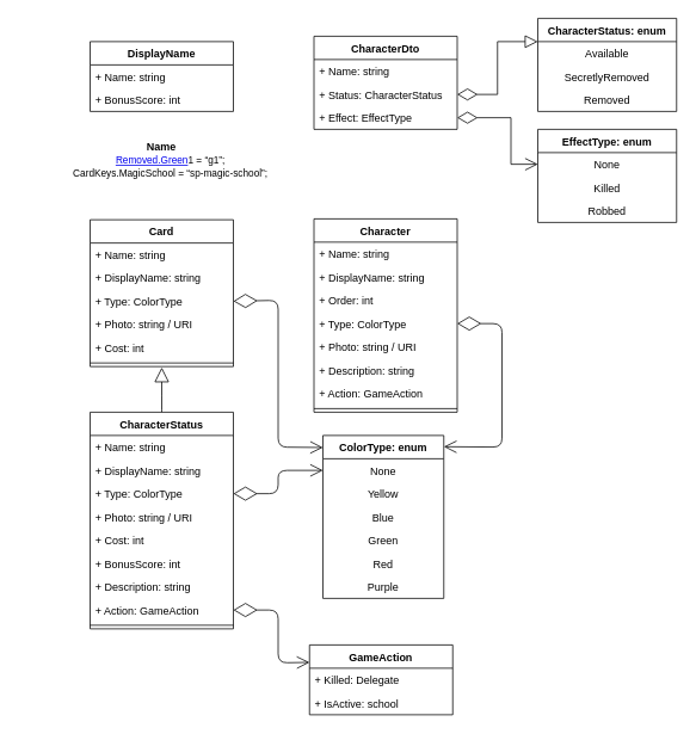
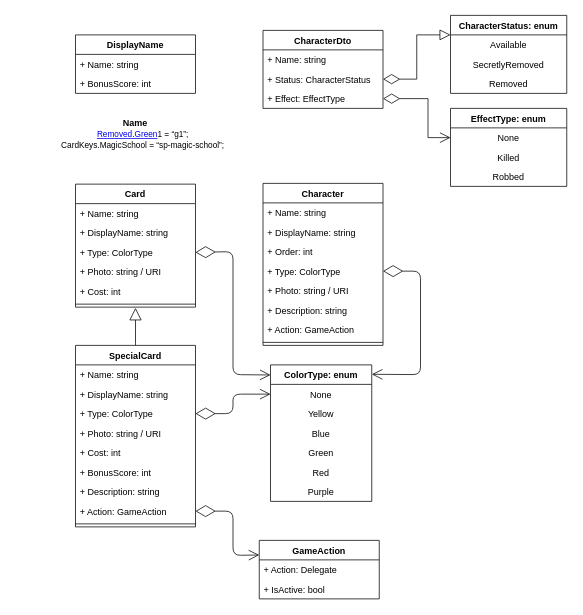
  <mxCell id="0" />
  <mxCell id="1" parent="0" />
  <mxCell id="2" style="edgeStyle=none;curved=1;rounded=0;orthogonalLoop=1;jettySize=auto;html=1;exitX=0.5;exitY=0;exitDx=0;exitDy=0;fontSize=12;endArrow=block;startSize=14;endSize=14;sourcePerimeterSpacing=8;targetPerimeterSpacing=8;endFill=0;" parent="1" source="3" edge="1"><mxGeometry relative="1" as="geometry"><mxPoint x="180" y="410" as="targetPoint" /></mxGeometry></mxCell>
- <mxCell id="3" value="CharacterStatus" style="swimlane;fontStyle=1;align=center;verticalAlign=top;childLayout=stackLayout;horizontal=1;startSize=26;horizontalStack=0;resizeParent=1;resizeParentMax=0;resizeLast=0;collapsible=1;marginBottom=0;hachureGap=4;pointerEvents=0;" parent="1" vertex="1"><mxGeometry x="100" y="460" width="160" height="242" as="geometry" /></mxCell>
+ <mxCell id="3" value="SpecialCard" style="swimlane;fontStyle=1;align=center;verticalAlign=top;childLayout=stackLayout;horizontal=1;startSize=26;horizontalStack=0;resizeParent=1;resizeParentMax=0;resizeLast=0;collapsible=1;marginBottom=0;hachureGap=4;pointerEvents=0;" parent="1" vertex="1"><mxGeometry x="100" y="460" width="160" height="242" as="geometry" /></mxCell>
  <mxCell id="4" value="+ Name: string" style="text;strokeColor=none;fillColor=none;align=left;verticalAlign=top;spacingLeft=4;spacingRight=4;overflow=hidden;rotatable=0;points=[[0,0.5],[1,0.5]];portConstraint=eastwest;" vertex="1" parent="3"><mxGeometry y="26" width="160" height="26" as="geometry" /></mxCell>
  <mxCell id="5" value="+ DisplayName: string" style="text;strokeColor=none;fillColor=none;align=left;verticalAlign=top;spacingLeft=4;spacingRight=4;overflow=hidden;rotatable=0;points=[[0,0.5],[1,0.5]];portConstraint=eastwest;" parent="3" vertex="1"><mxGeometry y="52" width="160" height="26" as="geometry" /></mxCell>
  <mxCell id="6" value="+ Type: ColorType" style="text;strokeColor=none;fillColor=none;align=left;verticalAlign=top;spacingLeft=4;spacingRight=4;overflow=hidden;rotatable=0;points=[[0,0.5],[1,0.5]];portConstraint=eastwest;" parent="3" vertex="1"><mxGeometry y="78" width="160" height="26" as="geometry" /></mxCell>
  <mxCell id="7" value="+ Photo: string / URI" style="text;strokeColor=none;fillColor=none;align=left;verticalAlign=top;spacingLeft=4;spacingRight=4;overflow=hidden;rotatable=0;points=[[0,0.5],[1,0.5]];portConstraint=eastwest;" parent="3" vertex="1"><mxGeometry y="104" width="160" height="26" as="geometry" /></mxCell>
  <mxCell id="8" value="+ Cost: int" style="text;strokeColor=none;fillColor=none;align=left;verticalAlign=top;spacingLeft=4;spacingRight=4;overflow=hidden;rotatable=0;points=[[0,0.5],[1,0.5]];portConstraint=eastwest;" parent="3" vertex="1"><mxGeometry y="130" width="160" height="26" as="geometry" /></mxCell>
  <mxCell id="9" value="+ BonusScore: int" style="text;strokeColor=none;fillColor=none;align=left;verticalAlign=top;spacingLeft=4;spacingRight=4;overflow=hidden;rotatable=0;points=[[0,0.5],[1,0.5]];portConstraint=eastwest;" parent="3" vertex="1"><mxGeometry y="156" width="160" height="26" as="geometry" /></mxCell>
  <mxCell id="10" value="+ Description: string" style="text;strokeColor=none;fillColor=none;align=left;verticalAlign=top;spacingLeft=4;spacingRight=4;overflow=hidden;rotatable=0;points=[[0,0.5],[1,0.5]];portConstraint=eastwest;" parent="3" vertex="1"><mxGeometry y="182" width="160" height="26" as="geometry" /></mxCell>
  <mxCell id="11" value="+ Action: GameAction" style="text;strokeColor=none;fillColor=none;align=left;verticalAlign=top;spacingLeft=4;spacingRight=4;overflow=hidden;rotatable=0;points=[[0,0.5],[1,0.5]];portConstraint=eastwest;" parent="3" vertex="1"><mxGeometry y="208" width="160" height="26" as="geometry" /></mxCell>
  <mxCell id="12" value="" style="line;strokeWidth=1;fillColor=none;align=left;verticalAlign=middle;spacingTop=-1;spacingLeft=3;spacingRight=3;rotatable=0;labelPosition=right;points=[];portConstraint=eastwest;hachureGap=4;pointerEvents=0;labelBackgroundColor=none;fontSize=12;html=0;" parent="3" vertex="1"><mxGeometry y="234" width="160" height="8" as="geometry" /></mxCell>
  <mxCell id="13" value="Character" style="swimlane;fontStyle=1;align=center;verticalAlign=top;childLayout=stackLayout;horizontal=1;startSize=26;horizontalStack=0;resizeParent=1;resizeParentMax=0;resizeLast=0;collapsible=1;marginBottom=0;hachureGap=4;pointerEvents=0;" parent="1" vertex="1"><mxGeometry x="350" y="244" width="160" height="216" as="geometry" /></mxCell>
  <mxCell id="14" value="+ Name: string" style="text;strokeColor=none;fillColor=none;align=left;verticalAlign=top;spacingLeft=4;spacingRight=4;overflow=hidden;rotatable=0;points=[[0,0.5],[1,0.5]];portConstraint=eastwest;" vertex="1" parent="13"><mxGeometry y="26" width="160" height="26" as="geometry" /></mxCell>
  <mxCell id="15" value="+ DisplayName: string" style="text;strokeColor=none;fillColor=none;align=left;verticalAlign=top;spacingLeft=4;spacingRight=4;overflow=hidden;rotatable=0;points=[[0,0.5],[1,0.5]];portConstraint=eastwest;" parent="13" vertex="1"><mxGeometry y="52" width="160" height="26" as="geometry" /></mxCell>
  <mxCell id="16" value="+ Order: int" style="text;strokeColor=none;fillColor=none;align=left;verticalAlign=top;spacingLeft=4;spacingRight=4;overflow=hidden;rotatable=0;points=[[0,0.5],[1,0.5]];portConstraint=eastwest;" parent="13" vertex="1"><mxGeometry y="78" width="160" height="26" as="geometry" /></mxCell>
  <mxCell id="17" value="+ Type: ColorType" style="text;strokeColor=none;fillColor=none;align=left;verticalAlign=top;spacingLeft=4;spacingRight=4;overflow=hidden;rotatable=0;points=[[0,0.5],[1,0.5]];portConstraint=eastwest;" parent="13" vertex="1"><mxGeometry y="104" width="160" height="26" as="geometry" /></mxCell>
  <mxCell id="18" value="+ Photo: string / URI" style="text;strokeColor=none;fillColor=none;align=left;verticalAlign=top;spacingLeft=4;spacingRight=4;overflow=hidden;rotatable=0;points=[[0,0.5],[1,0.5]];portConstraint=eastwest;" parent="13" vertex="1"><mxGeometry y="130" width="160" height="26" as="geometry" /></mxCell>
  <mxCell id="19" value="+ Description: string" style="text;strokeColor=none;fillColor=none;align=left;verticalAlign=top;spacingLeft=4;spacingRight=4;overflow=hidden;rotatable=0;points=[[0,0.5],[1,0.5]];portConstraint=eastwest;" parent="13" vertex="1"><mxGeometry y="156" width="160" height="26" as="geometry" /></mxCell>
  <mxCell id="20" value="+ Action: GameAction" style="text;strokeColor=none;fillColor=none;align=left;verticalAlign=top;spacingLeft=4;spacingRight=4;overflow=hidden;rotatable=0;points=[[0,0.5],[1,0.5]];portConstraint=eastwest;" parent="13" vertex="1"><mxGeometry y="182" width="160" height="26" as="geometry" /></mxCell>
  <mxCell id="21" value="" style="line;strokeWidth=1;fillColor=none;align=left;verticalAlign=middle;spacingTop=-1;spacingLeft=3;spacingRight=3;rotatable=0;labelPosition=right;points=[];portConstraint=eastwest;hachureGap=4;pointerEvents=0;labelBackgroundColor=none;fontSize=12;html=0;" parent="13" vertex="1"><mxGeometry y="208" width="160" height="8" as="geometry" /></mxCell>
  <mxCell id="22" value="ColorType: enum" style="swimlane;fontStyle=1;align=center;verticalAlign=top;childLayout=stackLayout;horizontal=1;startSize=26;horizontalStack=0;resizeParent=1;resizeParentMax=0;resizeLast=0;collapsible=1;marginBottom=0;hachureGap=4;pointerEvents=0;labelBackgroundColor=none;fontSize=12;fillColor=none;html=0;" parent="1" vertex="1"><mxGeometry x="360" y="486" width="135" height="182" as="geometry" /></mxCell>
  <mxCell id="23" value="None" style="text;strokeColor=none;fillColor=none;align=center;verticalAlign=top;spacingLeft=4;spacingRight=4;overflow=hidden;rotatable=0;points=[[0,0.5],[1,0.5]];portConstraint=eastwest;hachureGap=4;pointerEvents=0;labelBackgroundColor=none;fontSize=12;html=0;" parent="22" vertex="1"><mxGeometry y="26" width="135" height="26" as="geometry" /></mxCell>
  <mxCell id="24" value="Yellow" style="text;strokeColor=none;fillColor=none;align=center;verticalAlign=top;spacingLeft=4;spacingRight=4;overflow=hidden;rotatable=0;points=[[0,0.5],[1,0.5]];portConstraint=eastwest;hachureGap=4;pointerEvents=0;labelBackgroundColor=none;fontSize=12;html=0;" parent="22" vertex="1"><mxGeometry y="52" width="135" height="26" as="geometry" /></mxCell>
  <mxCell id="25" value="Blue" style="text;strokeColor=none;fillColor=none;align=center;verticalAlign=top;spacingLeft=4;spacingRight=4;overflow=hidden;rotatable=0;points=[[0,0.5],[1,0.5]];portConstraint=eastwest;hachureGap=4;pointerEvents=0;labelBackgroundColor=none;fontSize=12;html=0;" parent="22" vertex="1"><mxGeometry y="78" width="135" height="26" as="geometry" /></mxCell>
  <mxCell id="26" value="Green" style="text;strokeColor=none;fillColor=none;align=center;verticalAlign=top;spacingLeft=4;spacingRight=4;overflow=hidden;rotatable=0;points=[[0,0.5],[1,0.5]];portConstraint=eastwest;hachureGap=4;pointerEvents=0;labelBackgroundColor=none;fontSize=12;html=0;" parent="22" vertex="1"><mxGeometry y="104" width="135" height="26" as="geometry" /></mxCell>
  <mxCell id="27" value="Red" style="text;strokeColor=none;fillColor=none;align=center;verticalAlign=top;spacingLeft=4;spacingRight=4;overflow=hidden;rotatable=0;points=[[0,0.5],[1,0.5]];portConstraint=eastwest;hachureGap=4;pointerEvents=0;labelBackgroundColor=none;fontSize=12;html=0;" parent="22" vertex="1"><mxGeometry y="130" width="135" height="26" as="geometry" /></mxCell>
  <mxCell id="28" value="Purple" style="text;strokeColor=none;fillColor=none;align=center;verticalAlign=top;spacingLeft=4;spacingRight=4;overflow=hidden;rotatable=0;points=[[0,0.5],[1,0.5]];portConstraint=eastwest;hachureGap=4;pointerEvents=0;labelBackgroundColor=none;fontSize=12;html=0;" parent="22" vertex="1"><mxGeometry y="156" width="135" height="26" as="geometry" /></mxCell>
  <mxCell id="29" value="" style="endArrow=open;endFill=0;endSize=12;html=1;sourcePerimeterSpacing=8;targetPerimeterSpacing=8;fontSize=12;exitX=1;exitY=0.5;exitDx=0;exitDy=0;entryX=0;entryY=0.074;entryDx=0;entryDy=0;entryPerimeter=0;startArrow=diamondThin;startFill=0;startSize=24;" parent="1" source="35" target="22" edge="1"><mxGeometry width="160" relative="1" as="geometry"><mxPoint x="340" y="510" as="sourcePoint" /><mxPoint x="500" y="510" as="targetPoint" /><Array as="points"><mxPoint x="310" y="335" /><mxPoint x="310" y="499" /></Array></mxGeometry></mxCell>
  <mxCell id="30" value="" style="endArrow=open;endFill=0;endSize=12;html=1;sourcePerimeterSpacing=8;targetPerimeterSpacing=8;fontSize=12;exitX=1;exitY=0.5;exitDx=0;exitDy=0;entryX=0;entryY=0.5;entryDx=0;entryDy=0;startArrow=diamondThin;startFill=0;startSize=24;" parent="1" source="6" target="23" edge="1"><mxGeometry width="160" relative="1" as="geometry"><mxPoint x="270" y="355" as="sourcePoint" /><mxPoint x="370" y="509.468" as="targetPoint" /><Array as="points"><mxPoint x="310" y="551" /><mxPoint x="310" y="525" /></Array></mxGeometry></mxCell>
  <mxCell id="31" value="" style="endArrow=open;endFill=0;endSize=12;html=1;sourcePerimeterSpacing=8;targetPerimeterSpacing=8;fontSize=12;exitX=1;exitY=0.5;exitDx=0;exitDy=0;entryX=1.001;entryY=0.069;entryDx=0;entryDy=0;startArrow=diamondThin;startFill=0;startSize=24;entryPerimeter=0;" parent="1" source="17" target="22" edge="1"><mxGeometry width="160" relative="1" as="geometry"><mxPoint x="270" y="535" as="sourcePoint" /><mxPoint x="370" y="535" as="targetPoint" /><Array as="points"><mxPoint x="560" y="361" /><mxPoint x="560" y="499" /></Array></mxGeometry></mxCell>
  <mxCell id="32" value="Card" style="swimlane;fontStyle=1;align=center;verticalAlign=top;childLayout=stackLayout;horizontal=1;startSize=26;horizontalStack=0;resizeParent=1;resizeParentMax=0;resizeLast=0;collapsible=1;marginBottom=0;hachureGap=4;pointerEvents=0;" parent="1" vertex="1"><mxGeometry x="100" y="245" width="160" height="164" as="geometry" /></mxCell>
  <mxCell id="33" value="+ Name: string" style="text;strokeColor=none;fillColor=none;align=left;verticalAlign=top;spacingLeft=4;spacingRight=4;overflow=hidden;rotatable=0;points=[[0,0.5],[1,0.5]];portConstraint=eastwest;" vertex="1" parent="32"><mxGeometry y="26" width="160" height="26" as="geometry" /></mxCell>
  <mxCell id="34" value="+ DisplayName: string" style="text;strokeColor=none;fillColor=none;align=left;verticalAlign=top;spacingLeft=4;spacingRight=4;overflow=hidden;rotatable=0;points=[[0,0.5],[1,0.5]];portConstraint=eastwest;" parent="32" vertex="1"><mxGeometry y="52" width="160" height="26" as="geometry" /></mxCell>
  <mxCell id="35" value="+ Type: ColorType" style="text;strokeColor=none;fillColor=none;align=left;verticalAlign=top;spacingLeft=4;spacingRight=4;overflow=hidden;rotatable=0;points=[[0,0.5],[1,0.5]];portConstraint=eastwest;" parent="32" vertex="1"><mxGeometry y="78" width="160" height="26" as="geometry" /></mxCell>
  <mxCell id="36" value="+ Photo: string / URI" style="text;strokeColor=none;fillColor=none;align=left;verticalAlign=top;spacingLeft=4;spacingRight=4;overflow=hidden;rotatable=0;points=[[0,0.5],[1,0.5]];portConstraint=eastwest;" parent="32" vertex="1"><mxGeometry y="104" width="160" height="26" as="geometry" /></mxCell>
  <mxCell id="37" value="+ Cost: int" style="text;strokeColor=none;fillColor=none;align=left;verticalAlign=top;spacingLeft=4;spacingRight=4;overflow=hidden;rotatable=0;points=[[0,0.5],[1,0.5]];portConstraint=eastwest;" parent="32" vertex="1"><mxGeometry y="130" width="160" height="26" as="geometry" /></mxCell>
  <mxCell id="38" value="" style="line;strokeWidth=1;fillColor=none;align=left;verticalAlign=middle;spacingTop=-1;spacingLeft=3;spacingRight=3;rotatable=0;labelPosition=right;points=[];portConstraint=eastwest;hachureGap=4;pointerEvents=0;labelBackgroundColor=none;fontSize=12;html=0;" parent="32" vertex="1"><mxGeometry y="156" width="160" height="8" as="geometry" /></mxCell>
  <mxCell id="39" value="&#10;&#10;&lt;a class=&quot;anchor-url&quot; href=&quot;https://cardkeys.green/&quot; target=&quot;_blank&quot; style=&quot;box-sizing: inherit ; text-decoration: underline ; font-size: 11px ; font-style: normal ; font-weight: 400 ; letter-spacing: normal ; text-indent: 0px ; text-transform: none ; word-spacing: 0px&quot;&gt;Removed.Green&lt;/a&gt;&lt;span style=&quot;font-size: 11px ; font-style: normal ; font-weight: 400 ; letter-spacing: normal ; text-indent: 0px ; text-transform: none ; word-spacing: 0px ; display: inline ; float: none&quot;&gt;1 = “g1”;&#10;CardKeys.MagicSchool = “sp-magic-school”;&lt;/span&gt;&#10;&#10;" style="text;html=1;strokeColor=none;fillColor=none;align=center;verticalAlign=middle;whiteSpace=wrap;rounded=0;hachureGap=4;pointerEvents=0;fontSize=11;fontColor=#000000;labelBackgroundColor=none;" parent="1" vertex="1"><mxGeometry x="20" y="176" width="340" height="20" as="geometry" /></mxCell>
  <mxCell id="40" value="Name" style="text;strokeColor=none;fillColor=none;align=center;verticalAlign=top;spacingLeft=4;spacingRight=4;overflow=hidden;rotatable=0;points=[[0,0.5],[1,0.5]];portConstraint=eastwest;fontStyle=1" parent="1" vertex="1"><mxGeometry x="110" y="150" width="140" height="26" as="geometry" /></mxCell>
  <mxCell id="41" value="GameAction" style="swimlane;fontStyle=1;align=center;verticalAlign=top;childLayout=stackLayout;horizontal=1;startSize=26;horizontalStack=0;resizeParent=1;resizeParentMax=0;resizeLast=0;collapsible=1;marginBottom=0;" vertex="1" parent="1"><mxGeometry x="345" y="720" width="160" height="78" as="geometry" /></mxCell>
- <mxCell id="42" value="+ Killed: Delegate" style="text;strokeColor=none;fillColor=none;align=left;verticalAlign=top;spacingLeft=4;spacingRight=4;overflow=hidden;rotatable=0;points=[[0,0.5],[1,0.5]];portConstraint=eastwest;" vertex="1" parent="41"><mxGeometry y="26" width="160" height="26" as="geometry" /></mxCell>
- <mxCell id="43" value="+ IsActive: school" style="text;strokeColor=none;fillColor=none;align=left;verticalAlign=top;spacingLeft=4;spacingRight=4;overflow=hidden;rotatable=0;points=[[0,0.5],[1,0.5]];portConstraint=eastwest;" vertex="1" parent="41"><mxGeometry y="52" width="160" height="26" as="geometry" /></mxCell>
+ <mxCell id="42" value="+ Action: Delegate" style="text;strokeColor=none;fillColor=none;align=left;verticalAlign=top;spacingLeft=4;spacingRight=4;overflow=hidden;rotatable=0;points=[[0,0.5],[1,0.5]];portConstraint=eastwest;" vertex="1" parent="41"><mxGeometry y="26" width="160" height="26" as="geometry" /></mxCell>
+ <mxCell id="43" value="+ IsActive: bool" style="text;strokeColor=none;fillColor=none;align=left;verticalAlign=top;spacingLeft=4;spacingRight=4;overflow=hidden;rotatable=0;points=[[0,0.5],[1,0.5]];portConstraint=eastwest;" vertex="1" parent="41"><mxGeometry y="52" width="160" height="26" as="geometry" /></mxCell>
  <mxCell id="44" value="" style="endArrow=open;endFill=0;endSize=12;html=1;sourcePerimeterSpacing=8;targetPerimeterSpacing=8;fontSize=12;exitX=1;exitY=0.5;exitDx=0;exitDy=0;entryX=0;entryY=0.25;entryDx=0;entryDy=0;startArrow=diamondThin;startFill=0;startSize=24;" edge="1" parent="1" source="11" target="41"><mxGeometry width="160" relative="1" as="geometry"><mxPoint x="260" y="676" as="sourcePoint" /><mxPoint x="360" y="650" as="targetPoint" /><Array as="points"><mxPoint x="310" y="681" /><mxPoint x="310" y="740" /></Array></mxGeometry></mxCell>
  <mxCell id="45" value="DisplayName" style="swimlane;fontStyle=1;align=center;verticalAlign=top;childLayout=stackLayout;horizontal=1;startSize=26;horizontalStack=0;resizeParent=1;resizeParentMax=0;resizeLast=0;collapsible=1;marginBottom=0;" vertex="1" parent="1"><mxGeometry x="100" y="46" width="160" height="78" as="geometry" /></mxCell>
  <mxCell id="46" value="+ Name: string" style="text;strokeColor=none;fillColor=none;align=left;verticalAlign=top;spacingLeft=4;spacingRight=4;overflow=hidden;rotatable=0;points=[[0,0.5],[1,0.5]];portConstraint=eastwest;" vertex="1" parent="45"><mxGeometry y="26" width="160" height="26" as="geometry" /></mxCell>
  <mxCell id="47" value="+ BonusScore: int" style="text;strokeColor=none;fillColor=none;align=left;verticalAlign=top;spacingLeft=4;spacingRight=4;overflow=hidden;rotatable=0;points=[[0,0.5],[1,0.5]];portConstraint=eastwest;" vertex="1" parent="45"><mxGeometry y="52" width="160" height="26" as="geometry" /></mxCell>
  <mxCell id="48" value="CharacterDto" style="swimlane;fontStyle=1;align=center;verticalAlign=top;childLayout=stackLayout;horizontal=1;startSize=26;horizontalStack=0;resizeParent=1;resizeParentMax=0;resizeLast=0;collapsible=1;marginBottom=0;" vertex="1" parent="1"><mxGeometry x="350" y="40" width="160" height="104" as="geometry" /></mxCell>
  <mxCell id="49" value="+ Name: string" style="text;strokeColor=none;fillColor=none;align=left;verticalAlign=top;spacingLeft=4;spacingRight=4;overflow=hidden;rotatable=0;points=[[0,0.5],[1,0.5]];portConstraint=eastwest;" vertex="1" parent="48"><mxGeometry y="26" width="160" height="26" as="geometry" /></mxCell>
  <mxCell id="50" value="+ Status: CharacterStatus" style="text;strokeColor=none;fillColor=none;align=left;verticalAlign=top;spacingLeft=4;spacingRight=4;overflow=hidden;rotatable=0;points=[[0,0.5],[1,0.5]];portConstraint=eastwest;" vertex="1" parent="48"><mxGeometry y="52" width="160" height="26" as="geometry" /></mxCell>
  <mxCell id="51" value="+ Effect: EffectType" style="text;strokeColor=none;fillColor=none;align=left;verticalAlign=top;spacingLeft=4;spacingRight=4;overflow=hidden;rotatable=0;points=[[0,0.5],[1,0.5]];portConstraint=eastwest;" vertex="1" parent="48"><mxGeometry y="78" width="160" height="26" as="geometry" /></mxCell>
  <mxCell id="52" value="CharacterStatus: enum" style="swimlane;fontStyle=1;align=center;verticalAlign=top;childLayout=stackLayout;horizontal=1;startSize=26;horizontalStack=0;resizeParent=1;resizeParentMax=0;resizeLast=0;collapsible=1;marginBottom=0;hachureGap=4;pointerEvents=0;labelBackgroundColor=none;fontSize=12;fillColor=none;html=0;" vertex="1" parent="1"><mxGeometry x="600" y="20" width="155" height="104" as="geometry" /></mxCell>
  <mxCell id="53" value="Available" style="text;strokeColor=none;fillColor=none;align=center;verticalAlign=top;spacingLeft=4;spacingRight=4;overflow=hidden;rotatable=0;points=[[0,0.5],[1,0.5]];portConstraint=eastwest;hachureGap=4;pointerEvents=0;labelBackgroundColor=none;fontSize=12;html=0;" vertex="1" parent="52"><mxGeometry y="26" width="155" height="26" as="geometry" /></mxCell>
  <mxCell id="54" value="SecretlyRemoved" style="text;strokeColor=none;fillColor=none;align=center;verticalAlign=top;spacingLeft=4;spacingRight=4;overflow=hidden;rotatable=0;points=[[0,0.5],[1,0.5]];portConstraint=eastwest;hachureGap=4;pointerEvents=0;labelBackgroundColor=none;fontSize=12;html=0;" vertex="1" parent="52"><mxGeometry y="52" width="155" height="26" as="geometry" /></mxCell>
  <mxCell id="55" value="Removed" style="text;strokeColor=none;fillColor=none;align=center;verticalAlign=top;spacingLeft=4;spacingRight=4;overflow=hidden;rotatable=0;points=[[0,0.5],[1,0.5]];portConstraint=eastwest;hachureGap=4;pointerEvents=0;labelBackgroundColor=none;fontSize=12;html=0;" vertex="1" parent="52"><mxGeometry y="78" width="155" height="26" as="geometry" /></mxCell>
  <mxCell id="56" style="edgeStyle=orthogonalEdgeStyle;rounded=0;orthogonalLoop=1;jettySize=auto;html=1;exitX=1;exitY=0.5;exitDx=0;exitDy=0;entryX=0;entryY=0.25;entryDx=0;entryDy=0;startArrow=diamondThin;startFill=0;endSize=12;startSize=20;endArrow=block;endFill=0;" edge="1" parent="1" source="50" target="52"><mxGeometry relative="1" as="geometry" /></mxCell>
  <mxCell id="57" value="EffectType: enum" style="swimlane;fontStyle=1;align=center;verticalAlign=top;childLayout=stackLayout;horizontal=1;startSize=26;horizontalStack=0;resizeParent=1;resizeParentMax=0;resizeLast=0;collapsible=1;marginBottom=0;hachureGap=4;pointerEvents=0;labelBackgroundColor=none;fontSize=12;fillColor=none;html=0;" vertex="1" parent="1"><mxGeometry x="600" y="144" width="155" height="104" as="geometry" /></mxCell>
  <mxCell id="58" value="None" style="text;strokeColor=none;fillColor=none;align=center;verticalAlign=top;spacingLeft=4;spacingRight=4;overflow=hidden;rotatable=0;points=[[0,0.5],[1,0.5]];portConstraint=eastwest;hachureGap=4;pointerEvents=0;labelBackgroundColor=none;fontSize=12;html=0;" vertex="1" parent="57"><mxGeometry y="26" width="155" height="26" as="geometry" /></mxCell>
  <mxCell id="59" value="Killed" style="text;strokeColor=none;fillColor=none;align=center;verticalAlign=top;spacingLeft=4;spacingRight=4;overflow=hidden;rotatable=0;points=[[0,0.5],[1,0.5]];portConstraint=eastwest;hachureGap=4;pointerEvents=0;labelBackgroundColor=none;fontSize=12;html=0;" vertex="1" parent="57"><mxGeometry y="52" width="155" height="26" as="geometry" /></mxCell>
  <mxCell id="60" value="Robbed" style="text;strokeColor=none;fillColor=none;align=center;verticalAlign=top;spacingLeft=4;spacingRight=4;overflow=hidden;rotatable=0;points=[[0,0.5],[1,0.5]];portConstraint=eastwest;hachureGap=4;pointerEvents=0;labelBackgroundColor=none;fontSize=12;html=0;" vertex="1" parent="57"><mxGeometry y="78" width="155" height="26" as="geometry" /></mxCell>
  <mxCell id="61" style="edgeStyle=orthogonalEdgeStyle;rounded=0;orthogonalLoop=1;jettySize=auto;html=1;exitX=1;exitY=0.5;exitDx=0;exitDy=0;startArrow=diamondThin;startFill=0;endSize=12;startSize=20;endArrow=open;endFill=0;" edge="1" parent="1" source="51" target="58"><mxGeometry relative="1" as="geometry"><mxPoint x="530" y="129" as="sourcePoint" /><mxPoint x="600" y="70" as="targetPoint" /><Array as="points"><mxPoint x="570" y="131" /><mxPoint x="570" y="183" /></Array></mxGeometry></mxCell>
